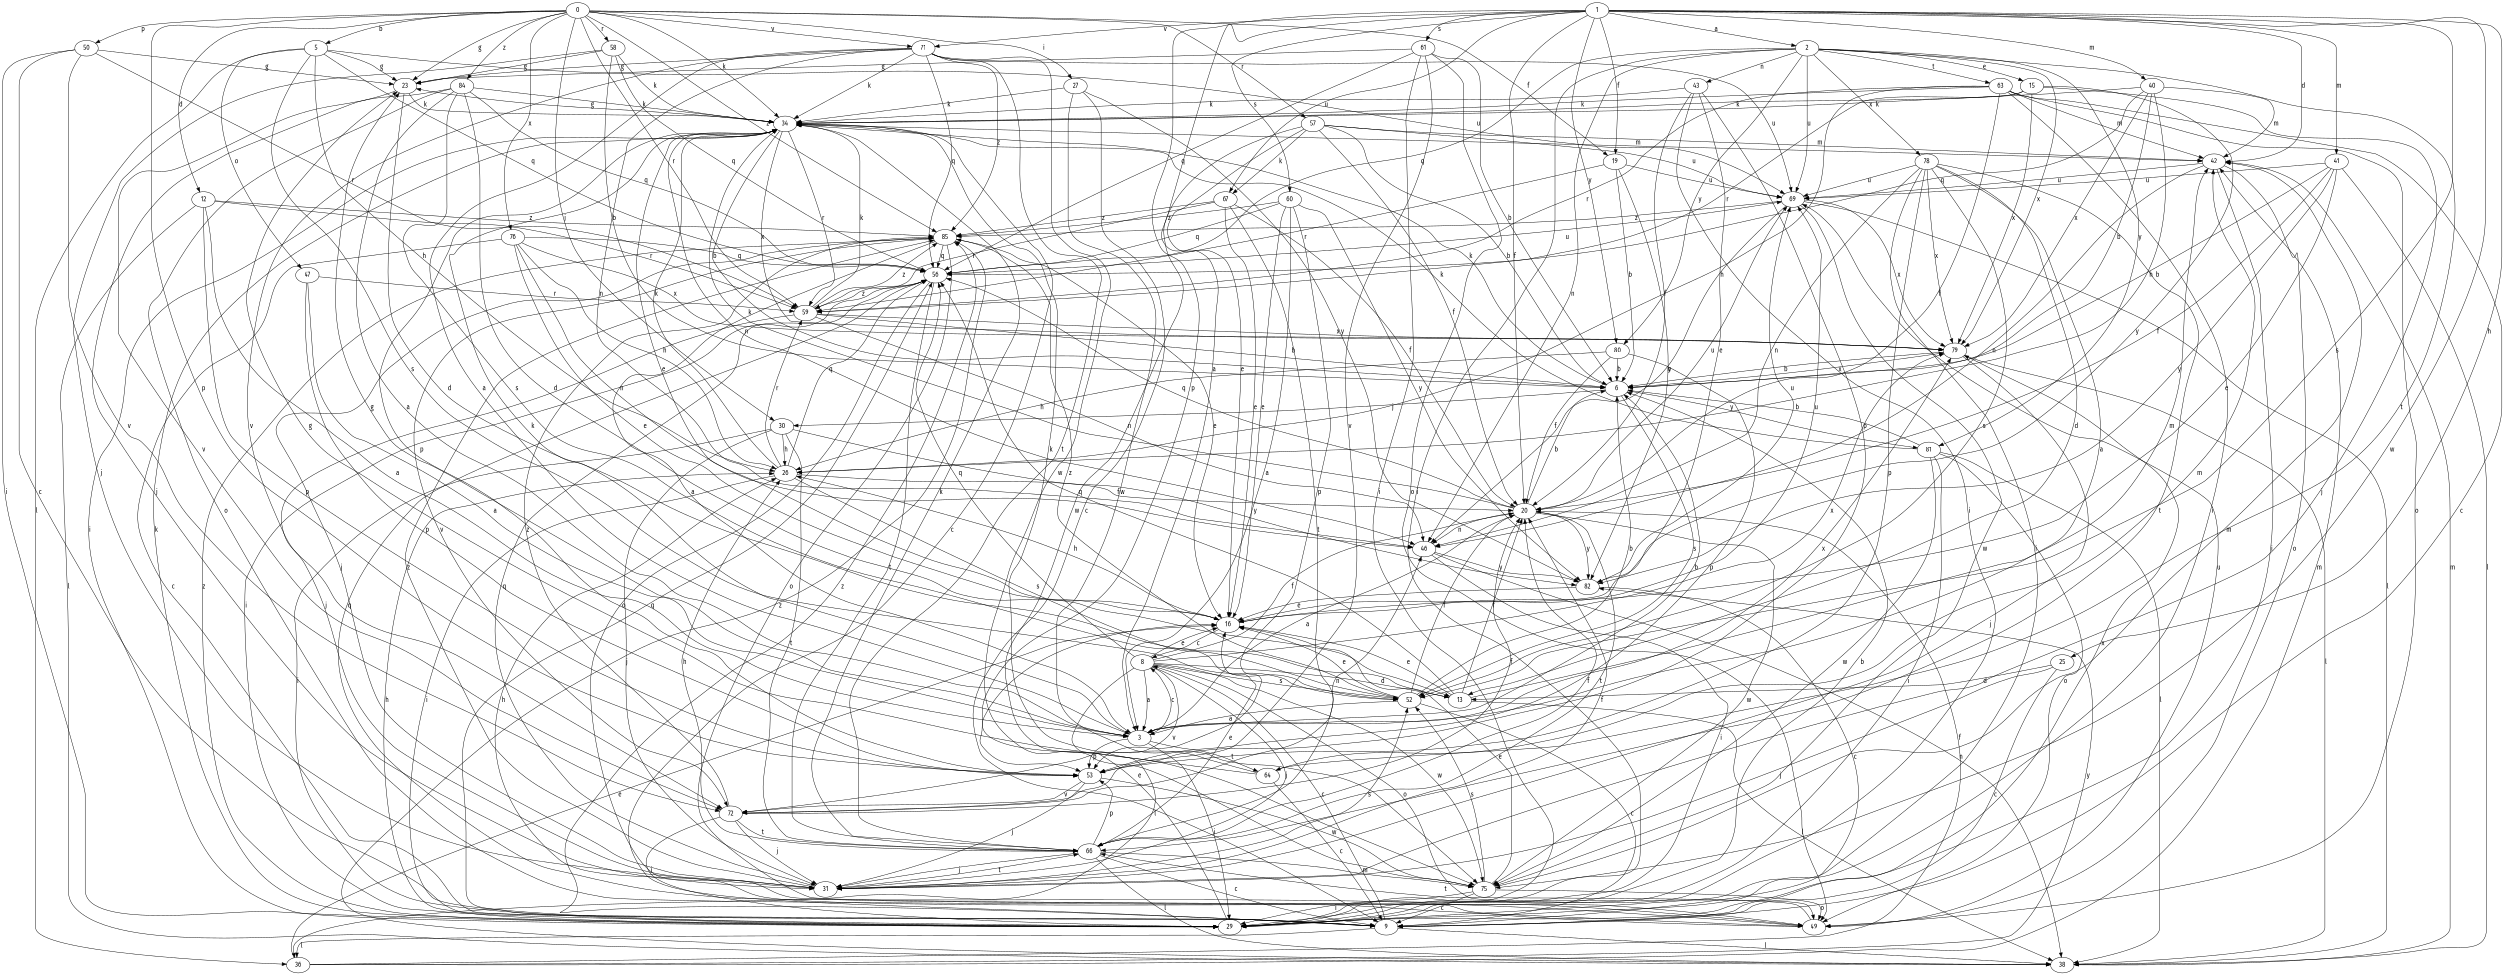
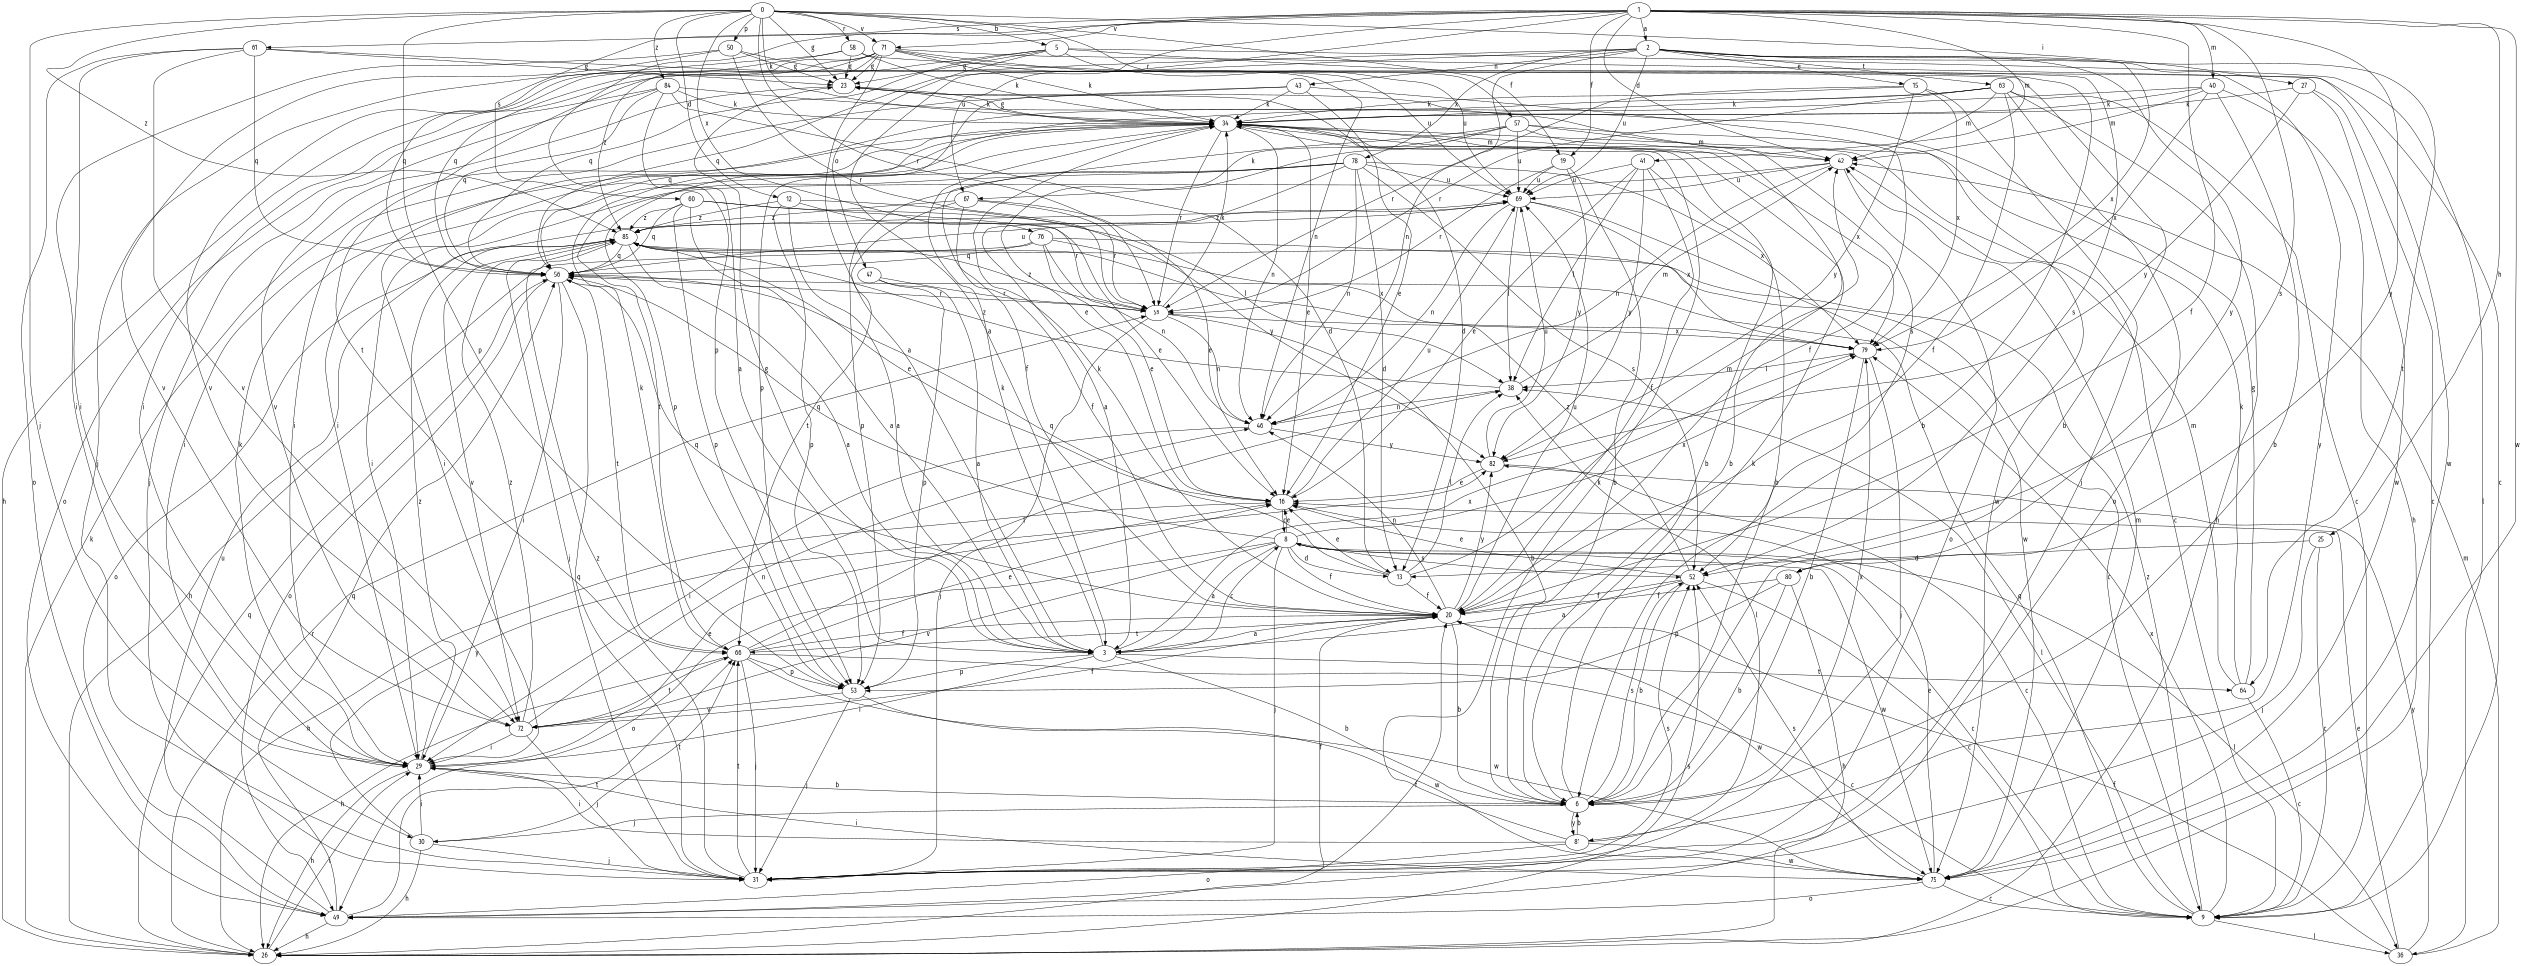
  strict digraph {
    fontname="Fira Sans"
    node [fontname="Fira Sans"]
    edge [fontname="Fira Sans"]
    0
    5
    12
    19
    23
    27
    30
    34
    50
    53
    57
    58
    59
    71
    76
    84
    85
    n18 [label=52]
    56
    69
    26
    36
    47
    3
    38
    6
    82
    13
    72
    75
    9
    29
    31
    66
    46
    79
    16
    42
    20
    67
    49
    1
    2
    25
    40
    41
    60
    61
    80
    15
    43
    63
    64
    78
    81
    8
    0 -> 5 [label=b]
    0 -> 12 [label=d]
    0 -> 19 [label=f]
    0 -> 23 [label=g]
    0 -> 27 [label=i]
    0 -> 30 [label=j]
    0 -> 34 [label=k]
    0 -> 50 [label=p]
    0 -> 53 [label=p]
    0 -> 57 [label=r]
    0 -> 58 [label=r]
    0 -> 59 [label=r]
    0 -> 71 [label=v]
    0 -> 76 [label=x]
    0 -> 84 [label=z]
    0 -> 85 [label=z]
    5 -> 23 [label=g]
    5 -> n18 [label=s]
    5 -> 56 [label=q]
    5 -> 69 [label=u]
    5 -> 26 [label=h]
    5 -> 36 [label=l]
    5 -> 47 [label=o]
    12 -> 53 [label=p]
    12 -> 59 [label=r]
    12 -> 85 [label=z]
    12 -> 3 [label=a]
    12 -> 38 [label=l]
    19 -> 59 [label=r]
    19 -> 69 [label=u]
    19 -> 6 [label=b]
    19 -> 82 [label=y]
    23 -> 34 [label=k]
    23 -> 13 [label=d]
    23 -> 72 [label=v]
    27 -> 34 [label=k]
    27 -> 82 [label=y]
    27 -> 75 [label=w]
    27 -> 9 [label=c]
    30 -> 26 [label=h]
    30 -> 82 [label=y]
    30 -> 29 [label=i]
    30 -> 31 [label=j]
    30 -> 66 [label=t]
    34 -> 23 [label=g]
    34 -> 53 [label=p]
    34 -> 59 [label=r]
    34 -> 6 [label=b]
    34 -> 9 [label=c]
    34 -> 29 [label=i]
    34 -> 46 [label=n]
    34 -> 79 [label=x]
    34 -> 16 [label=e]
    34 -> 42 [label=m]
    50 -> 23 [label=g]
    50 -> 59 [label=r]
    50 -> 72 [label=v]
    50 -> 9 [label=c]
    50 -> 29 [label=i]
    53 -> 72 [label=v]
    53 -> 75 [label=w]
    53 -> 31 [label=j]
    57 -> 69 [label=u]
    57 -> 6 [label=b]
    57 -> 75 [label=w]
    57 -> 16 [label=e]
    57 -> 42 [label=m]
    57 -> 20 [label=f]
    57 -> 67 [label=k]
    58 -> 23 [label=g]
    58 -> 34 [label=k]
    58 -> 56 [label=q]
    58 -> 6 [label=b]
    58 -> 31 [label=j]
    59 -> 34 [label=k]
    59 -> 85 [label=z]
    59 -> 6 [label=b]
    59 -> 31 [label=j]
    59 -> 46 [label=n]
    59 -> 79 [label=x]
    71 -> 23 [label=g]
    71 -> 34 [label=k]
    71 -> 85 [label=z]
    71 -> 56 [label=q]
    71 -> 69 [label=u]
    71 -> 3 [label=a]
    71 -> 72 [label=v]
    71 -> 75 [label=w]
    71 -> 66 [label=t]
    71 -> 46 [label=n]
    76 -> 56 [label=q]
    76 -> 26 [label=h]
    76 -> 9 [label=c]
    76 -> 46 [label=n]
    76 -> 79 [label=x]
    76 -> 16 [label=e]
    84 -> 34 [label=k]
    84 -> n18 [label=s]
    84 -> 56 [label=q]
    84 -> 3 [label=a]
    84 -> 13 [label=d]
    84 -> 31 [label=j]
    84 -> 49 [label=o]
    85 -> 56 [label=q]
    85 -> 3 [label=a]
    85 -> 72 [label=v]
    85 -> 31 [label=j]
    85 -> 16 [label=e]
    85 -> 49 [label=o]
    n18 -> 85 [label=z]
    n18 -> 3 [label=a]
    n18 -> 6 [label=b]
    n18 -> 9 [label=c]
    n18 -> 16 [label=e]
    n18 -> 20 [label=f]
-   56 -> 59 [label=z]
+   56 -> 59 [label=r]
    56 -> 69 [label=u]
    56 -> 29 [label=i]
    56 -> 66 [label=t]
    56 -> 49 [label=o]
    69 -> 85 [label=z]
    69 -> 38 [label=l]
    69 -> 75 [label=w]
    69 -> 46 [label=n]
    69 -> 79 [label=x]
    26 -> 34 [label=k]
    26 -> 59 [label=r]
    26 -> n18 [label=s]
    26 -> 56 [label=q]
    26 -> 29 [label=i]
    26 -> 20 [label=f]
    36 -> 82 [label=y]
    36 -> 16 [label=e]
    36 -> 42 [label=m]
    36 -> 20 [label=f]
    47 -> 53 [label=p]
    47 -> 59 [label=r]
    47 -> 3 [label=a]
    3 -> 23 [label=g]
    3 -> 34 [label=k]
    3 -> 53 [label=p]
    3 -> 6 [label=b]
    3 -> 29 [label=i]
    3 -> 79 [label=x]
    3 -> 64 [label=t]
    3 -> 8 [label=c]
    38 -> 85 [label=z]
-   46 -> 38 [label=n]
+   38 -> 46 [label=n]
    38 -> 42 [label=m]
    6 -> 30 [label=j]
    6 -> 34 [label=k]
    6 -> n18 [label=s]
    6 -> 79 [label=x]
    6 -> 81 [label=y]
    82 -> 69 [label=u]
    82 -> 9 [label=c]
    82 -> 16 [label=e]
    13 -> 56 [label=q]
    13 -> 38 [label=l]
    13 -> 16 [label=e]
    13 -> 42 [label=m]
    13 -> 20 [label=f]
    72 -> 85 [label=z]
    72 -> 29 [label=i]
    72 -> 31 [label=j]
    72 -> 66 [label=t]
    72 -> 46 [label=n]
    72 -> 20 [label=f]
    75 -> n18 [label=s]
    75 -> 9 [label=c]
    75 -> 29 [label=i]
    75 -> 16 [label=e]
    75 -> 42 [label=m]
    75 -> 49 [label=o]
    9 -> 85 [label=z]
    9 -> 56 [label=q]
    9 -> 36 [label=l]
    9 -> 38 [label=l]
    9 -> 79 [label=x]
    9 -> 8 [label=c]
    29 -> 34 [label=k]
    29 -> 85 [label=z]
    29 -> 26 [label=h]
    29 -> 6 [label=b]
    29 -> 16 [label=e]
    31 -> 85 [label=z]
    31 -> n18 [label=s]
-   31 -> 56 [label=q]
+   56 -> 31 [label=q]
    31 -> 66 [label=t]
    31 -> 20 [label=f]
    66 -> 34 [label=k]
    66 -> 53 [label=p]
    66 -> 26 [label=h]
    66 -> 38 [label=l]
-   66 -> 75 [label=m]
+   66 -> 75 [label=w]
    66 -> 9 [label=c]
    66 -> 31 [label=j]
    66 -> 16 [label=e]
    66 -> 20 [label=f]
    46 -> 82 [label=y]
    46 -> 29 [label=i]
    79 -> 38 [label=l]
    79 -> 6 [label=b]
    79 -> 31 [label=j]
    16 -> 69 [label=u]
    16 -> 26 [label=h]
    16 -> 8 [label=c]
    42 -> 69 [label=u]
    42 -> 29 [label=i]
    42 -> 46 [label=n]
    42 -> 49 [label=o]
    20 -> 34 [label=k]
    20 -> 56 [label=q]
    20 -> 69 [label=u]
    20 -> 3 [label=a]
    20 -> 6 [label=b]
    20 -> 82 [label=y]
    20 -> 75 [label=w]
    20 -> 66 [label=t]
    20 -> 46 [label=n]
    67 -> 59 [label=r]
    67 -> 85 [label=z]
    67 -> 66 [label=t]
    67 -> 16 [label=e]
    67 -> 20 [label=f]
    49 -> 56 [label=q]
    49 -> 69 [label=u]
    49 -> 26 [label=h]
    49 -> 66 [label=t]
    1 -> 19 [label=f]
    1 -> 53 [label=p]
    1 -> 71 [label=v]
    1 -> n18 [label=s]
    1 -> 3 [label=a]
    1 -> 75 [label=w]
    1 -> 42 [label=d]
    1 -> 20 [label=f]
    1 -> 67 [label=u]
    1 -> 2 [label=a]
    1 -> 25 [label=h]
    1 -> 40 [label=m]
    1 -> 41 [label=m]
    1 -> 60 [label=s]
    1 -> 61 [label=s]
    1 -> 80 [label=y]
    2 -> 56 [label=q]
    2 -> 69 [label=u]
    2 -> 29 [label=i]
    2 -> 46 [label=n]
    2 -> 79 [label=x]
    2 -> 80 [label=y]
    2 -> 15 [label=e]
    2 -> 43 [label=n]
    2 -> 63 [label=t]
    2 -> 64 [label=t]
    2 -> 78 [label=x]
    2 -> 81 [label=y]
    25 -> 13 [label=d]
    25 -> 9 [label=c]
    25 -> 31 [label=j]
    40 -> 34 [label=k]
    40 -> 56 [label=q]
    40 -> 26 [label=h]
    40 -> 6 [label=b]
    40 -> 79 [label=x]
    40 -> 42 [label=m]
    41 -> 69 [label=u]
    41 -> 38 [label=l]
    41 -> 6 [label=b]
    41 -> 82 [label=y]
    41 -> 16 [label=e]
    41 -> 20 [label=f]
    60 -> 53 [label=p]
    60 -> 85 [label=z]
    60 -> 56 [label=q]
    60 -> 3 [label=a]
    60 -> 82 [label=y]
    60 -> 16 [label=e]
    61 -> 23 [label=g]
    61 -> 56 [label=q]
    61 -> 6 [label=b]
    61 -> 72 [label=v]
    61 -> 29 [label=i]
    61 -> 49 [label=o]
    80 -> 53 [label=p]
    80 -> 26 [label=h]
    80 -> 6 [label=b]
    80 -> 20 [label=f]
    15 -> 34 [label=k]
    15 -> 59 [label=r]
    15 -> 82 [label=y]
    15 -> 31 [label=j]
    15 -> 79 [label=x]
    43 -> 34 [label=k]
    43 -> 53 [label=p]
    43 -> 29 [label=i]
    43 -> 16 [label=e]
    43 -> 20 [label=f]
    63 -> 34 [label=k]
    63 -> 59 [label=r]
    63 -> 26 [label=h]
    63 -> 9 [label=c]
    63 -> 29 [label=i]
    63 -> 42 [label=m]
    63 -> 20 [label=f]
    63 -> 49 [label=o]
    64 -> 23 [label=g]
    64 -> 34 [label=k]
    64 -> 9 [label=c]
    64 -> 42 [label=m]
    78 -> 53 [label=p]
    78 -> n18 [label=s]
    78 -> 69 [label=u]
    78 -> 3 [label=a]
    78 -> 13 [label=d]
    78 -> 29 [label=i]
    78 -> 66 [label=t]
    78 -> 46 [label=n]
    78 -> 79 [label=x]
    81 -> 34 [label=k]
    81 -> 38 [label=l]
    81 -> 6 [label=b]
    81 -> 75 [label=w]
    81 -> 29 [label=i]
    81 -> 49 [label=o]
    8 -> n18 [label=s]
    8 -> 56 [label=q]
    8 -> 36 [label=l]
    8 -> 3 [label=a]
    8 -> 13 [label=d]
    8 -> 72 [label=v]
    8 -> 75 [label=w]
    8 -> 31 [label=j]
    8 -> 79 [label=x]
    8 -> 16 [label=e]
    8 -> 20 [label=f]
    8 -> 49 [label=o]
  }
